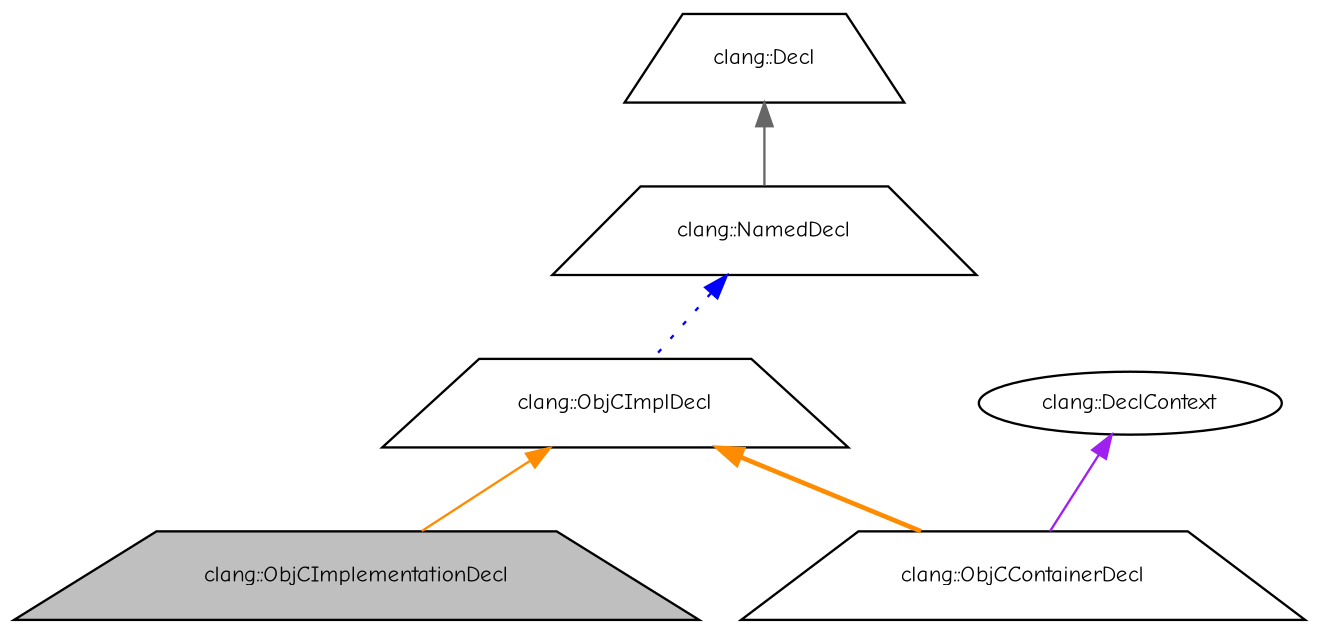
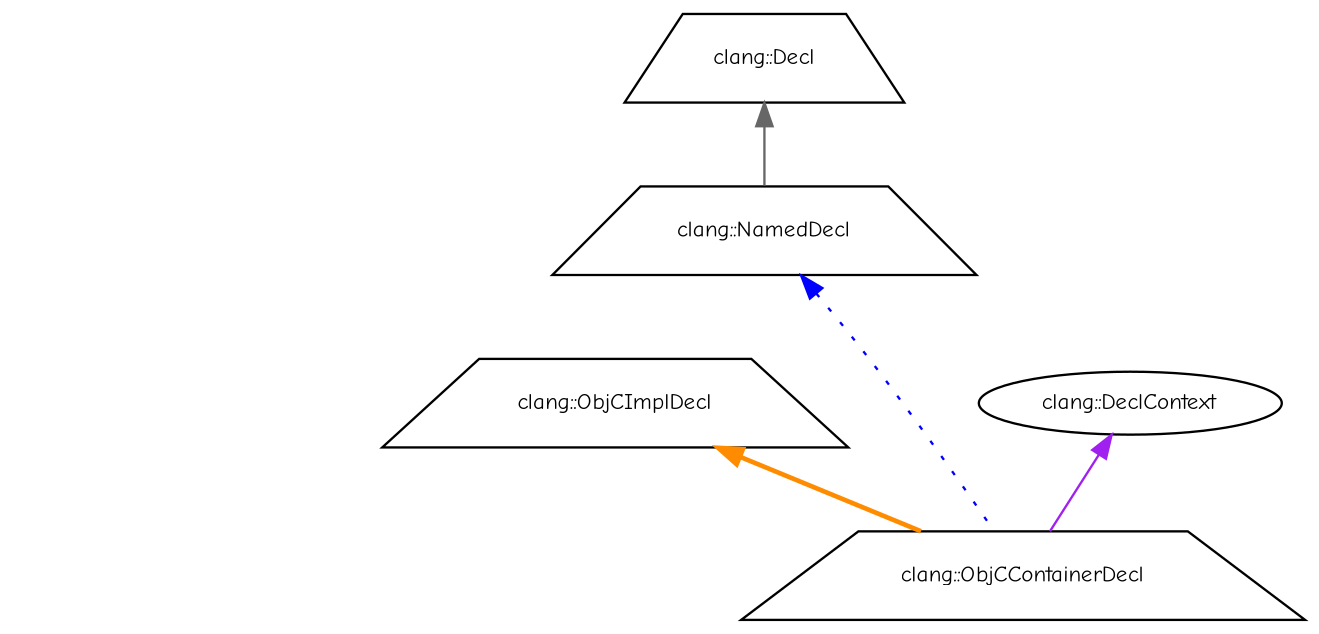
  digraph {
    fontname="Comic Neue"
    node [color=black fontname="Comic Neue" fontsize=10 shape=trapezium]
    edge [color=darkorange dir=back fontname="Comic Neue" fontsize=10 labelfontname=Helvetica labelfontsize=10 style=solid]
-   n1 [fillcolor=grey75 fontcolor=black height=0.2 label="clang::ObjCImplementationDecl" style=filled width=0.4]
    n2 [height=0.2 label="clang::ObjCImplDecl" width=0.4]
    n3 [height=0.2 label="clang::ObjCContainerDecl" width=0.4]
    n4 [height=0.2 label="clang::NamedDecl" width=0.4]
    n5 [height=0.2 label="clang::Decl" width=0.4]
    n6 [height=0.2 label="clang::DeclContext" shape=ellipse width=0.4]
-   n2 -> n1
    n2 -> n3 [style=bold]
-   n4 -> n2 [color=blue style=dotted]
+   n4 -> n3 [color=blue style=dotted]
    n5 -> n4 [color=gray40]
    n6 -> n3 [color=purple]
  }
